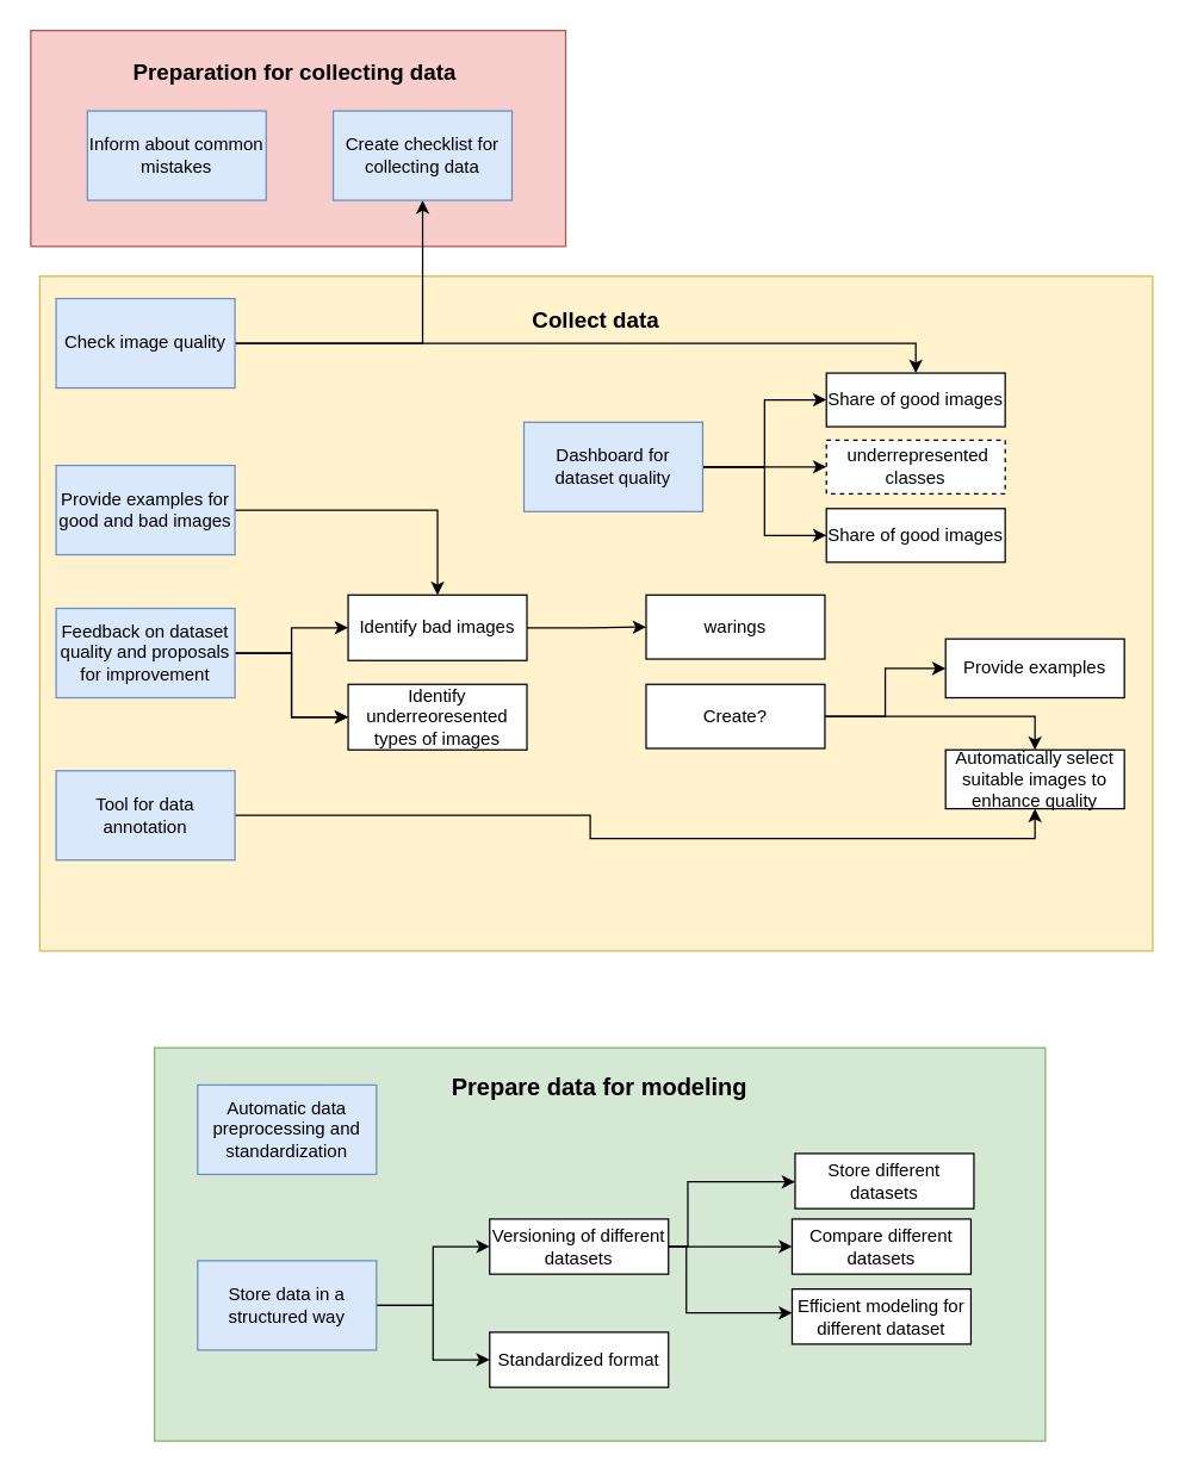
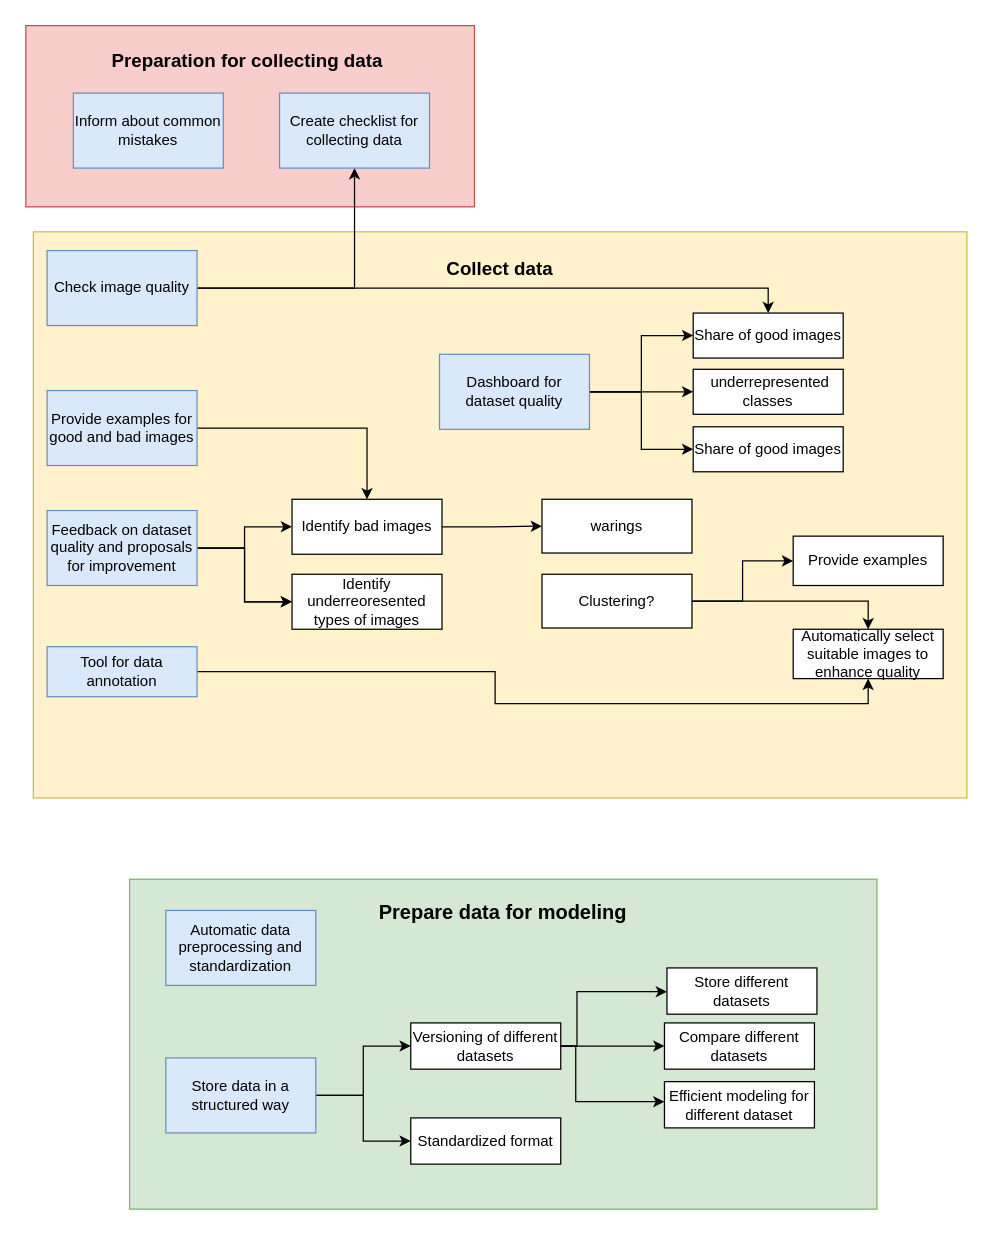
  <mxCell id="0" />
  <mxCell id="1" parent="0" />
  <mxCell id="2" value="Prepare data for modeling&lt;div style=&quot;font-size: 16px;&quot;&gt;&lt;br style=&quot;font-size: 16px;&quot;&gt;&lt;/div&gt;&lt;div style=&quot;font-size: 16px;&quot;&gt;&lt;br style=&quot;font-size: 16px;&quot;&gt;&lt;/div&gt;&lt;div style=&quot;font-size: 16px;&quot;&gt;&lt;br style=&quot;font-size: 16px;&quot;&gt;&lt;/div&gt;&lt;div style=&quot;font-size: 16px;&quot;&gt;&lt;br style=&quot;font-size: 16px;&quot;&gt;&lt;/div&gt;&lt;div style=&quot;font-size: 16px;&quot;&gt;&lt;br style=&quot;font-size: 16px;&quot;&gt;&lt;/div&gt;&lt;div style=&quot;font-size: 16px;&quot;&gt;&lt;br style=&quot;font-size: 16px;&quot;&gt;&lt;/div&gt;&lt;div style=&quot;font-size: 16px;&quot;&gt;&lt;br style=&quot;font-size: 16px;&quot;&gt;&lt;/div&gt;&lt;div style=&quot;font-size: 16px;&quot;&gt;&lt;br style=&quot;font-size: 16px;&quot;&gt;&lt;/div&gt;&lt;div style=&quot;font-size: 16px;&quot;&gt;&lt;br style=&quot;font-size: 16px;&quot;&gt;&lt;/div&gt;&lt;div style=&quot;font-size: 16px;&quot;&gt;&lt;br style=&quot;font-size: 16px;&quot;&gt;&lt;/div&gt;&lt;div style=&quot;font-size: 16px;&quot;&gt;&lt;br&gt;&lt;/div&gt;" style="rounded=0;whiteSpace=wrap;html=1;fillColor=#d5e8d4;strokeColor=#82b366;fontSize=16;fontStyle=1" parent="1" vertex="1"><mxGeometry x="103" y="703" width="598" height="264" as="geometry" /></mxCell>
  <mxCell id="3" value="Collect data&lt;div&gt;&lt;br&gt;&lt;/div&gt;&lt;div&gt;&lt;br&gt;&lt;/div&gt;&lt;div&gt;&lt;br&gt;&lt;/div&gt;&lt;div&gt;&lt;br&gt;&lt;/div&gt;&lt;div&gt;&lt;br&gt;&lt;/div&gt;&lt;div&gt;&lt;br&gt;&lt;/div&gt;&lt;div&gt;&lt;br&gt;&lt;/div&gt;&lt;div&gt;&lt;br&gt;&lt;/div&gt;&lt;div&gt;&lt;br&gt;&lt;/div&gt;&lt;div&gt;&lt;br&gt;&lt;/div&gt;&lt;div&gt;&lt;br&gt;&lt;/div&gt;&lt;div&gt;&lt;br&gt;&lt;/div&gt;&lt;div&gt;&lt;br&gt;&lt;/div&gt;&lt;div&gt;&lt;br&gt;&lt;/div&gt;&lt;div&gt;&lt;br&gt;&lt;/div&gt;&lt;div&gt;&lt;br&gt;&lt;/div&gt;&lt;div&gt;&lt;br&gt;&lt;/div&gt;&lt;div&gt;&lt;br&gt;&lt;/div&gt;&lt;div&gt;&lt;br&gt;&lt;/div&gt;&lt;div&gt;&lt;br&gt;&lt;/div&gt;&lt;div&gt;&lt;br&gt;&lt;/div&gt;&lt;div&gt;&lt;br&gt;&lt;/div&gt;" style="rounded=0;whiteSpace=wrap;html=1;fillColor=#fff2cc;strokeColor=#d6b656;fontSize=15;fontStyle=1" parent="1" vertex="1"><mxGeometry x="26" y="185" width="747" height="453" as="geometry" /></mxCell>
  <mxCell id="4" value="Preparation for collecting data&amp;nbsp;&lt;div style=&quot;font-size: 15px;&quot;&gt;&lt;br style=&quot;font-size: 15px;&quot;&gt;&lt;/div&gt;&lt;div style=&quot;font-size: 15px;&quot;&gt;&lt;br style=&quot;font-size: 15px;&quot;&gt;&lt;/div&gt;&lt;div style=&quot;font-size: 15px;&quot;&gt;&lt;br style=&quot;font-size: 15px;&quot;&gt;&lt;/div&gt;&lt;div style=&quot;font-size: 15px;&quot;&gt;&lt;br style=&quot;font-size: 15px;&quot;&gt;&lt;/div&gt;&lt;div style=&quot;font-size: 15px;&quot;&gt;&lt;br style=&quot;font-size: 15px;&quot;&gt;&lt;/div&gt;" style="rounded=0;whiteSpace=wrap;html=1;fontStyle=1;fontSize=15;fillColor=#f8cecc;strokeColor=#b85450;" parent="1" vertex="1"><mxGeometry x="20" y="20" width="359" height="145" as="geometry" /></mxCell>
  <mxCell id="5" value="" style="edgeStyle=orthogonalEdgeStyle;rounded=0;orthogonalLoop=1;jettySize=auto;html=1;" parent="1" source="7" target="9" edge="1"><mxGeometry relative="1" as="geometry" /></mxCell>
  <mxCell id="6" value="" style="edgeStyle=orthogonalEdgeStyle;rounded=0;orthogonalLoop=1;jettySize=auto;html=1;entryX=0.5;entryY=0;entryDx=0;entryDy=0;" parent="1" source="7" target="38" edge="1"><mxGeometry relative="1" as="geometry"><mxPoint x="237" y="230" as="targetPoint" /></mxGeometry></mxCell>
  <mxCell id="7" value="Check image quality" style="rounded=0;whiteSpace=wrap;html=1;fillColor=#dae8fc;strokeColor=#6c8ebf;" parent="1" vertex="1"><mxGeometry x="37" y="200" width="120" height="60" as="geometry" /></mxCell>
  <mxCell id="8" value="Inform about common mistakes" style="rounded=0;whiteSpace=wrap;html=1;fillColor=#dae8fc;strokeColor=#6c8ebf;" parent="1" vertex="1"><mxGeometry x="58" y="74" width="120" height="60" as="geometry" /></mxCell>
  <mxCell id="9" value="Create checklist for collecting data" style="rounded=0;whiteSpace=wrap;html=1;fillColor=#dae8fc;strokeColor=#6c8ebf;" parent="1" vertex="1"><mxGeometry x="223" y="74" width="120" height="60" as="geometry" /></mxCell>
  <mxCell id="10" value="" style="edgeStyle=orthogonalEdgeStyle;rounded=0;orthogonalLoop=1;jettySize=auto;html=1;entryX=0.5;entryY=0;entryDx=0;entryDy=0;" parent="1" source="11" target="35" edge="1"><mxGeometry relative="1" as="geometry"><mxPoint x="237" y="342" as="targetPoint" /></mxGeometry></mxCell>
  <mxCell id="11" value="Provide examples for good and bad images" style="rounded=0;whiteSpace=wrap;html=1;fillColor=#dae8fc;strokeColor=#6c8ebf;" parent="1" vertex="1"><mxGeometry x="37" y="312" width="120" height="60" as="geometry" /></mxCell>
  <mxCell id="12" value="" style="edgeStyle=orthogonalEdgeStyle;rounded=0;orthogonalLoop=1;jettySize=auto;html=1;entryX=0.5;entryY=1;entryDx=0;entryDy=0;" parent="1" source="13" target="40" edge="1"><mxGeometry relative="1" as="geometry"><mxPoint x="237" y="594" as="targetPoint" /></mxGeometry></mxCell>
- <mxCell id="13" value="Tool for data annotation" style="rounded=0;whiteSpace=wrap;html=1;fillColor=#dae8fc;strokeColor=#6c8ebf;" parent="1" vertex="1"><mxGeometry x="37" y="517" width="120" height="60" as="geometry" /></mxCell>
+ <mxCell id="13" value="Tool for data annotation" style="rounded=0;whiteSpace=wrap;html=1;fillColor=#dae8fc;strokeColor=#6c8ebf;" parent="1" vertex="1"><mxGeometry x="37" y="517" width="120" height="40" as="geometry" /></mxCell>
  <mxCell id="14" value="" style="edgeStyle=orthogonalEdgeStyle;rounded=0;orthogonalLoop=1;jettySize=auto;html=1;" parent="1" source="16" target="20" edge="1"><mxGeometry relative="1" as="geometry" /></mxCell>
  <mxCell id="15" value="" style="edgeStyle=orthogonalEdgeStyle;rounded=0;orthogonalLoop=1;jettySize=auto;html=1;" parent="1" source="16" target="43" edge="1"><mxGeometry relative="1" as="geometry" /></mxCell>
  <mxCell id="16" value="Store data in a structured way" style="rounded=0;whiteSpace=wrap;html=1;fillColor=#dae8fc;strokeColor=#6c8ebf;" parent="1" vertex="1"><mxGeometry x="132" y="846" width="120" height="60" as="geometry" /></mxCell>
  <mxCell id="17" value="" style="edgeStyle=orthogonalEdgeStyle;rounded=0;orthogonalLoop=1;jettySize=auto;html=1;" parent="1" source="20" target="42" edge="1"><mxGeometry relative="1" as="geometry"><Array as="points"><mxPoint x="461" y="837" /><mxPoint x="461" y="793" /></Array></mxGeometry></mxCell>
  <mxCell id="18" value="" style="edgeStyle=orthogonalEdgeStyle;rounded=0;orthogonalLoop=1;jettySize=auto;html=1;" parent="1" source="20" target="44" edge="1"><mxGeometry relative="1" as="geometry" /></mxCell>
  <mxCell id="19" value="" style="edgeStyle=orthogonalEdgeStyle;rounded=0;orthogonalLoop=1;jettySize=auto;html=1;" parent="1" source="20" target="45" edge="1"><mxGeometry relative="1" as="geometry"><Array as="points"><mxPoint x="460" y="837" /><mxPoint x="460" y="881" /></Array></mxGeometry></mxCell>
  <mxCell id="20" value="Versioning of different datasets" style="rounded=0;whiteSpace=wrap;html=1;" parent="1" vertex="1"><mxGeometry x="328" y="818" width="120" height="37" as="geometry" /></mxCell>
  <mxCell id="21" value="" style="edgeStyle=orthogonalEdgeStyle;rounded=0;orthogonalLoop=1;jettySize=auto;html=1;" parent="1" source="24" target="38" edge="1"><mxGeometry relative="1" as="geometry" /></mxCell>
  <mxCell id="22" style="edgeStyle=orthogonalEdgeStyle;rounded=0;orthogonalLoop=1;jettySize=auto;html=1;entryX=0;entryY=0.5;entryDx=0;entryDy=0;" parent="1" source="24" target="39" edge="1"><mxGeometry relative="1" as="geometry"><mxPoint x="532.342" y="313" as="targetPoint" /></mxGeometry></mxCell>
  <mxCell id="23" value="" style="edgeStyle=orthogonalEdgeStyle;rounded=0;orthogonalLoop=1;jettySize=auto;html=1;" parent="1" source="24" target="41" edge="1"><mxGeometry relative="1" as="geometry" /></mxCell>
  <mxCell id="24" value="Dashboard for dataset quality" style="rounded=0;whiteSpace=wrap;html=1;fillColor=#dae8fc;strokeColor=#6c8ebf;" parent="1" vertex="1"><mxGeometry x="351" y="283" width="120" height="60" as="geometry" /></mxCell>
  <mxCell id="25" value="" style="edgeStyle=orthogonalEdgeStyle;rounded=0;orthogonalLoop=1;jettySize=auto;html=1;" parent="1" source="28" target="30" edge="1"><mxGeometry relative="1" as="geometry" /></mxCell>
  <mxCell id="26" value="" style="edgeStyle=orthogonalEdgeStyle;rounded=0;orthogonalLoop=1;jettySize=auto;html=1;" parent="1" source="28" target="30" edge="1"><mxGeometry relative="1" as="geometry" /></mxCell>
  <mxCell id="27" value="" style="edgeStyle=orthogonalEdgeStyle;rounded=0;orthogonalLoop=1;jettySize=auto;html=1;" parent="1" source="28" target="35" edge="1"><mxGeometry relative="1" as="geometry" /></mxCell>
  <mxCell id="28" value="Feedback on dataset quality and proposals for improvement" style="rounded=0;whiteSpace=wrap;html=1;fillColor=#dae8fc;strokeColor=#6c8ebf;" parent="1" vertex="1"><mxGeometry x="37" y="408" width="120" height="60" as="geometry" /></mxCell>
  <mxCell id="29" value="Automatic data preprocessing and standardization" style="rounded=0;whiteSpace=wrap;html=1;fillColor=#dae8fc;strokeColor=#6c8ebf;" parent="1" vertex="1"><mxGeometry x="132" y="728" width="120" height="60" as="geometry" /></mxCell>
  <mxCell id="30" value="Identify underreoresented types of images" style="whiteSpace=wrap;html=1;rounded=0;" parent="1" vertex="1"><mxGeometry x="233" y="459" width="120" height="44" as="geometry" /></mxCell>
  <mxCell id="31" value="" style="edgeStyle=orthogonalEdgeStyle;rounded=0;orthogonalLoop=1;jettySize=auto;html=1;" parent="1" source="33" target="37" edge="1"><mxGeometry relative="1" as="geometry" /></mxCell>
  <mxCell id="32" value="" style="edgeStyle=orthogonalEdgeStyle;rounded=0;orthogonalLoop=1;jettySize=auto;html=1;" parent="1" source="33" target="40" edge="1"><mxGeometry relative="1" as="geometry" /></mxCell>
- <mxCell id="33" value="Create?" style="whiteSpace=wrap;html=1;rounded=0;" parent="1" vertex="1"><mxGeometry x="433" y="459" width="120" height="43" as="geometry" /></mxCell>
+ <mxCell id="33" value="Clustering?" style="whiteSpace=wrap;html=1;rounded=0;" parent="1" vertex="1"><mxGeometry x="433" y="459" width="120" height="43" as="geometry" /></mxCell>
  <mxCell id="34" value="" style="edgeStyle=orthogonalEdgeStyle;rounded=0;orthogonalLoop=1;jettySize=auto;html=1;" parent="1" source="35" target="36" edge="1"><mxGeometry relative="1" as="geometry" /></mxCell>
  <mxCell id="35" value="Identify bad images" style="whiteSpace=wrap;html=1;rounded=0;" parent="1" vertex="1"><mxGeometry x="233" y="399" width="120" height="44" as="geometry" /></mxCell>
  <mxCell id="36" value="warings" style="whiteSpace=wrap;html=1;rounded=0;" parent="1" vertex="1"><mxGeometry x="433" y="399" width="120" height="43" as="geometry" /></mxCell>
  <mxCell id="37" value="Provide examples" style="whiteSpace=wrap;html=1;rounded=0;" parent="1" vertex="1"><mxGeometry x="634" y="428.5" width="120" height="39.5" as="geometry" /></mxCell>
  <mxCell id="38" value="Share of good images" style="rounded=0;whiteSpace=wrap;html=1;" parent="1" vertex="1"><mxGeometry x="554" y="250" width="120" height="36" as="geometry" /></mxCell>
- <mxCell id="39" value="&amp;nbsp;underrepresented classes" style="rounded=0;whiteSpace=wrap;html=1;dashed=1;" parent="1" vertex="1"><mxGeometry x="554" y="295" width="120" height="36" as="geometry" /></mxCell>
+ <mxCell id="39" value="&amp;nbsp;underrepresented classes" style="rounded=0;whiteSpace=wrap;html=1;" parent="1" vertex="1"><mxGeometry x="554" y="295" width="120" height="36" as="geometry" /></mxCell>
  <mxCell id="40" value="Automatically select suitable images to enhance quality" style="whiteSpace=wrap;html=1;rounded=0;" parent="1" vertex="1"><mxGeometry x="634" y="503" width="120" height="39.5" as="geometry" /></mxCell>
  <mxCell id="41" value="Share of good images" style="rounded=0;whiteSpace=wrap;html=1;" parent="1" vertex="1"><mxGeometry x="554" y="341" width="120" height="36" as="geometry" /></mxCell>
  <mxCell id="42" value="Store different datasets" style="whiteSpace=wrap;html=1;rounded=0;" parent="1" vertex="1"><mxGeometry x="533" y="774" width="120" height="37" as="geometry" /></mxCell>
  <mxCell id="43" value="Standardized format" style="rounded=0;whiteSpace=wrap;html=1;" parent="1" vertex="1"><mxGeometry x="328" y="894" width="120" height="37" as="geometry" /></mxCell>
  <mxCell id="44" value="Compare different datasets" style="whiteSpace=wrap;html=1;rounded=0;" parent="1" vertex="1"><mxGeometry x="531" y="818" width="120" height="37" as="geometry" /></mxCell>
  <mxCell id="45" value="Efficient modeling for different dataset" style="whiteSpace=wrap;html=1;rounded=0;" parent="1" vertex="1"><mxGeometry x="531" y="865" width="120" height="37" as="geometry" /></mxCell>
